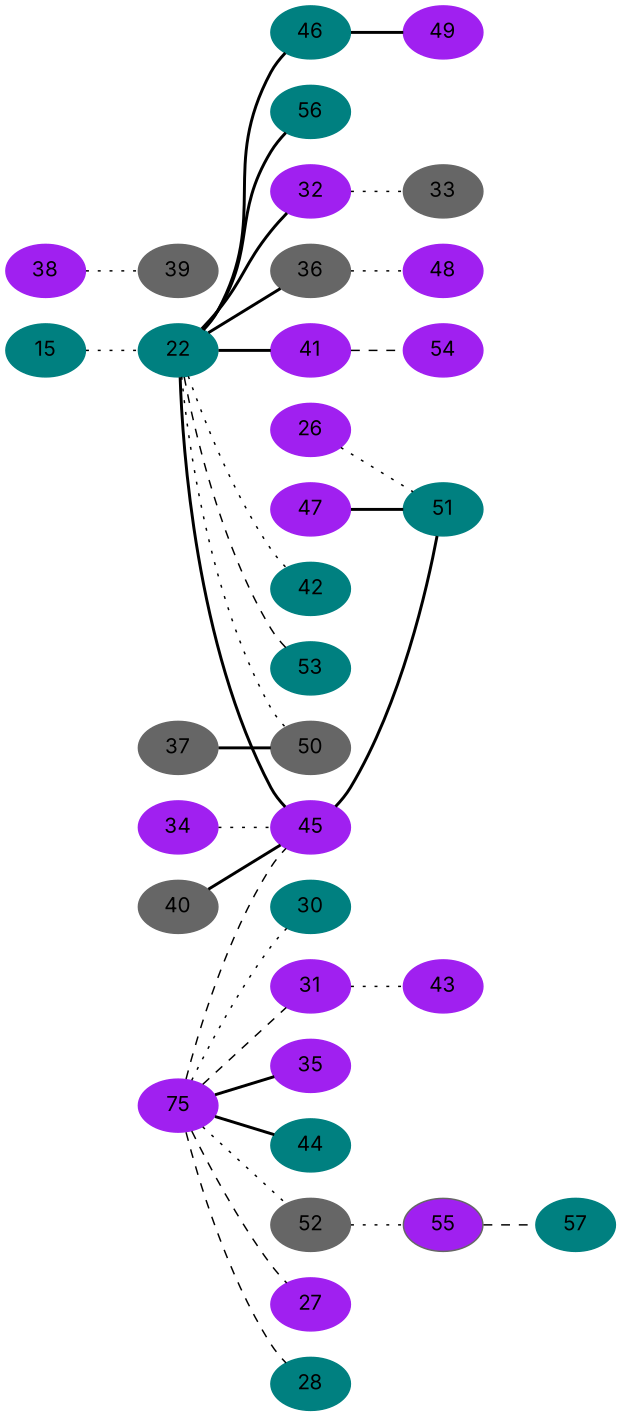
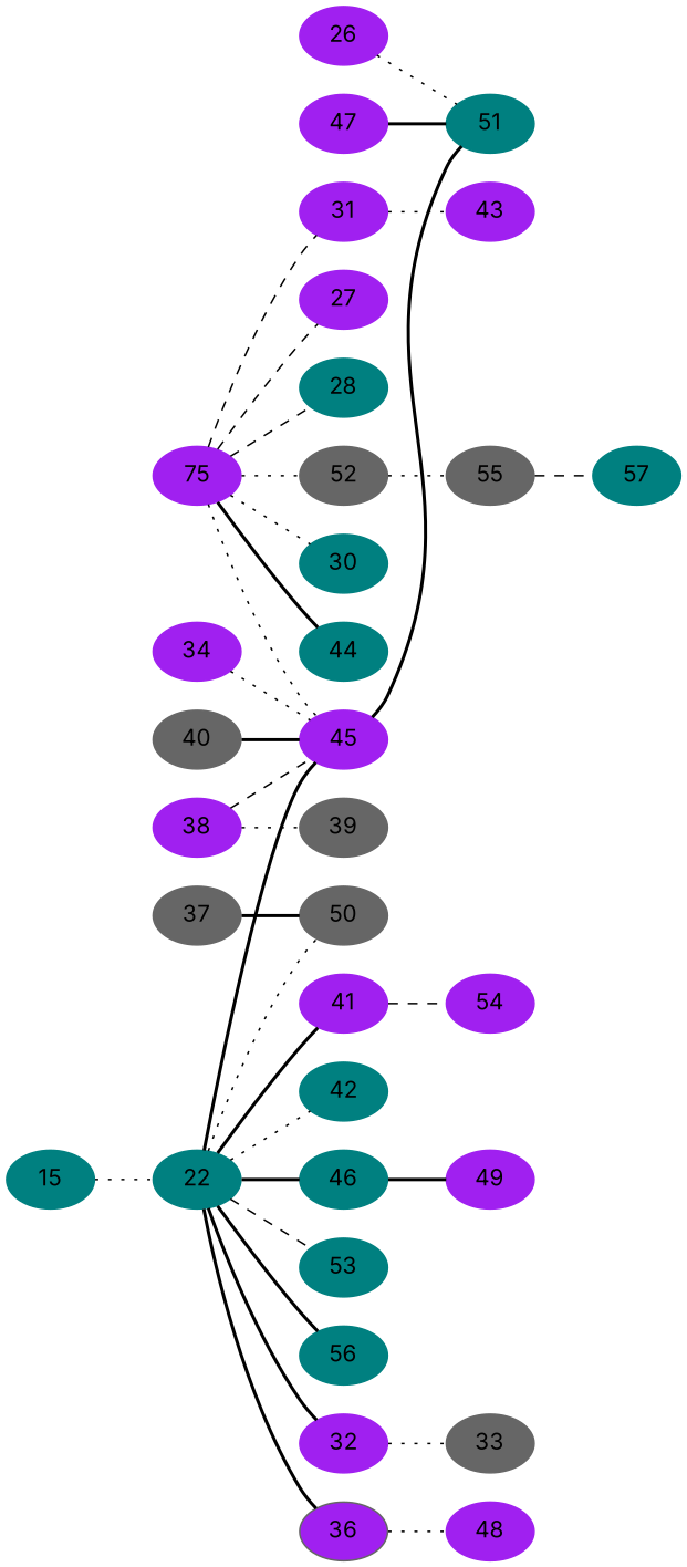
  graph {
    fontname=Inter
    rankdir=LR
    node [color=purple fontname=Inter style=filled]
    edge [fontname=Inter style=bold]
    22 [color=teal super="+12+9+17"]
    32
-   36 [color=gray40]
+   36 [color=gray40 fillcolor=purple]
    41
    42 [color=teal]
    45 [super="+2+5+18+29+19"]
    46 [color=teal]
    50 [color=gray40 super="+24"]
    53 [color=teal]
    56 [color=teal]
    15 [color=teal]
    33 [color=gray40]
    48
    54
    51 [color=teal super="+14+20"]
    49
    n17 [label=75 super="+21+23"]
    27
    28 [color=teal]
    30 [color=teal]
    31
-   35
    44 [color=teal]
    52 [color=gray40]
    43
-   55 [color=gray40 fillcolor=purple]
+   55 [color=gray40]
    26
    34
    37 [color=gray40]
    38
    39 [color=gray40]
    40 [color=gray40]
    47
    57 [color=teal]
    22 -- 32
    22 -- 36
    22 -- 41
    22 -- 42 [style=dotted]
    22 -- 45
    22 -- 46
    22 -- 50 [style=dotted]
    22 -- 53 [style=dashed]
    22 -- 56
    32 -- 33 [style=dotted]
    36 -- 48 [style=dotted]
    41 -- 54 [style=dashed]
    45 -- 51
    46 -- 49
    15 -- 22 [style=dotted]
-   n17 -- 45 [style=dashed]
+   n17 -- 45 [style=dotted]
    n17 -- 27 [style=dashed]
    n17 -- 28 [style=dashed]
    n17 -- 30 [style=dotted]
    n17 -- 31 [style=dashed]
-   n17 -- 35
    n17 -- 44
    n17 -- 52 [style=dotted]
    31 -- 43 [style=dotted]
    52 -- 55 [style=dotted]
    55 -- 57 [style=dashed]
    26 -- 51 [style=dotted]
    34 -- 45 [style=dotted]
    37 -- 50
+   38 -- 45 [style=dashed]
    38 -- 39 [style=dotted]
    40 -- 45
    47 -- 51
  }
